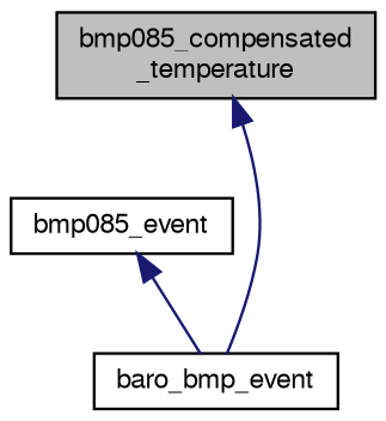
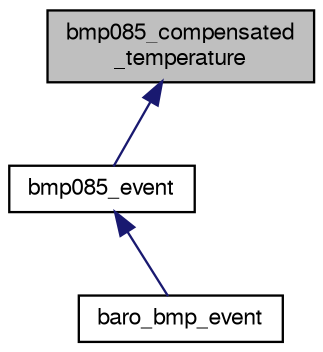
  digraph {
    rankdir=TB
    node [color=black fillcolor=white fontname=FreeSans fontsize=10 shape=record style=filled]
    edge [color=midnightblue dir=back fontname=FreeSans fontsize=10 labelfontname=FreeSans labelfontsize=10 style=solid]
    n1 [fillcolor=grey75 fontcolor=black height=0.2 label="bmp085_compensated\l_temperature" width=0.4]
    n2 [height=0.2 label=bmp085_event width=0.4]
    n3 [height=0.2 label=baro_bmp_event width=0.4]
-   n1 -> n3
+   n1 -> n2
    n2 -> n3
  }
